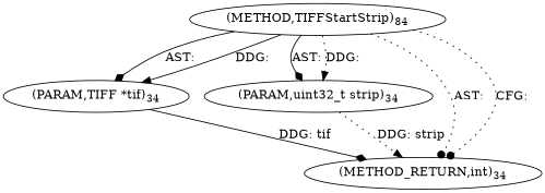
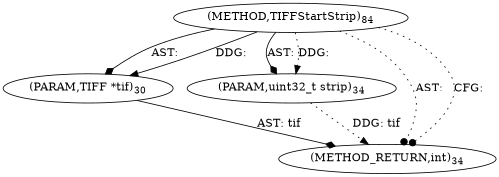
  digraph {
    edge [arrowhead=diamond style=solid]
    n1 [label=<(METHOD,TIFFStartStrip)<SUB>84</SUB>>]
-   n2 [label=<(PARAM,TIFF *tif)<SUB>34</SUB>>]
+   n2 [label=<(PARAM,TIFF *tif)<SUB>30</SUB>>]
    n3 [label=<(PARAM,uint32_t strip)<SUB>34</SUB>>]
    n4 [label=<(METHOD_RETURN,int)<SUB>34</SUB>>]
    n1 -> n2 [label="AST: "]
    n1 -> n2 [arrowhead=normal label="DDG: "]
    n1 -> n3 [label="AST: "]
    n1 -> n3 [arrowhead=normal label="DDG: " style=dotted]
    n1 -> n4 [arrowhead=dot label="AST: " style=dotted]
    n1 -> n4 [arrowhead=dot label="CFG: " style=dotted]
-   n2 -> n4 [label="DDG: tif"]
-   n3 -> n4 [arrowhead=normal label="DDG: strip" style=dotted]
+   n2 -> n4 [label="AST: tif"]
+   n3 -> n4 [arrowhead=normal label="DDG: tif" style=dotted]
  }
